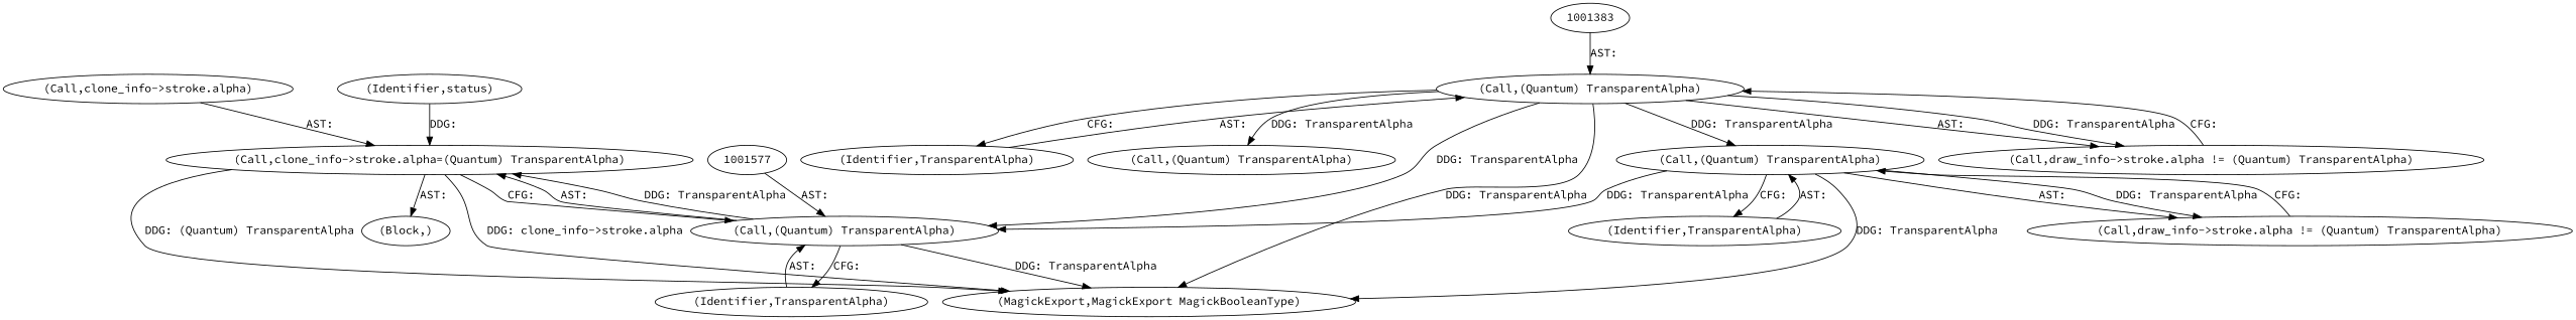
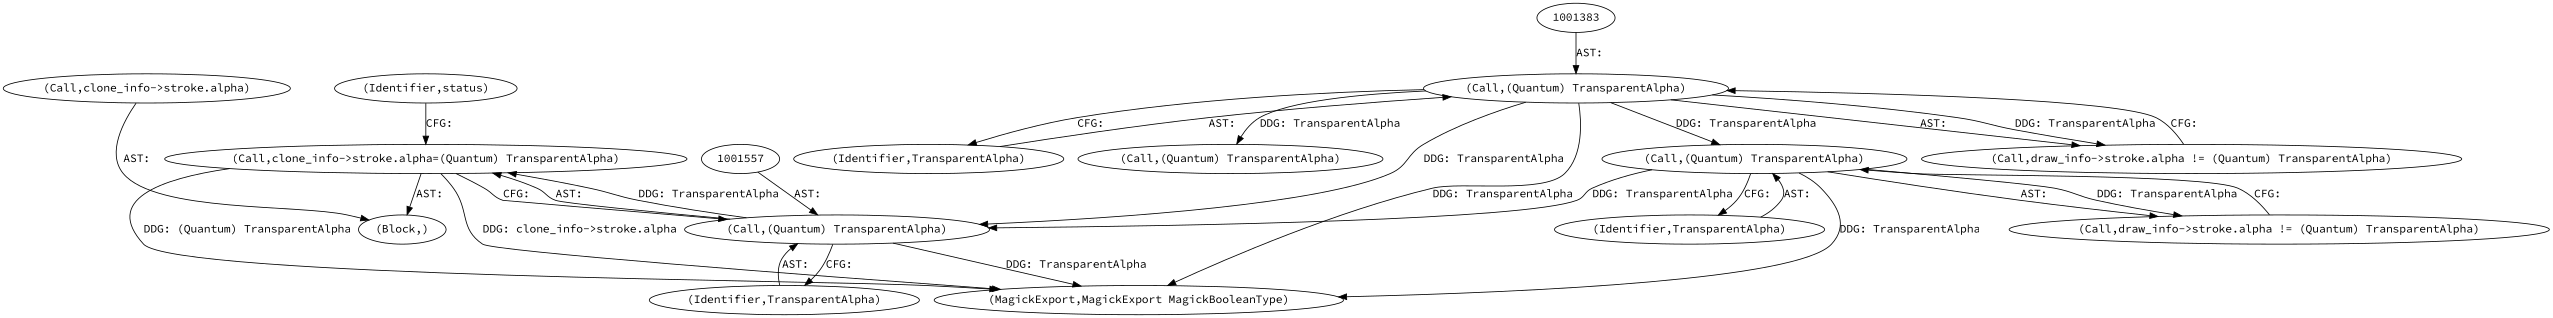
  digraph {
    fontname="Source Code Pro"
    node [fontname="Source Code Pro"]
    edge [fontname="Source Code Pro"]
    n1 [label="(Call,clone_info->stroke.alpha=(Quantum) TransparentAlpha)"]
    n2 [label="(Call,(Quantum) TransparentAlpha)"]
    n3 [label="(MagickExport,MagickExport MagickBooleanType)"]
    n4 [label="(Block,)"]
    n5 [label="(Identifier,TransparentAlpha)"]
    n6 [label="(Call,(Quantum) TransparentAlpha)"]
    n7 [label="(Call,(Quantum) TransparentAlpha)"]
    n8 [label="(Call,draw_info->stroke.alpha != (Quantum) TransparentAlpha)"]
    n9 [label="(Identifier,TransparentAlpha)"]
    n10 [label="(Call,(Quantum) TransparentAlpha)"]
    n11 [label="(Call,draw_info->stroke.alpha != (Quantum) TransparentAlpha)"]
    n12 [label="(Identifier,TransparentAlpha)"]
    n13 [label="(Call,clone_info->stroke.alpha)"]
    n14 [label="(Identifier,status)"]
-   1001577
+   1001577 [label=1001557]
    1001383
    n1 -> n2 [label="CFG: "]
    n1 -> n3 [label="DDG: (Quantum) TransparentAlpha"]
    n1 -> n3 [label="DDG: clone_info->stroke.alpha"]
    n1 -> n4 [label="AST: "]
    n2 -> n1 [label="AST: "]
    n2 -> n1 [label="DDG: TransparentAlpha"]
    n2 -> n3 [label="DDG: TransparentAlpha"]
    n2 -> n5 [label="CFG: "]
    n5 -> n2 [label="AST: "]
    n6 -> n2 [label="DDG: TransparentAlpha"]
    n6 -> n3 [label="DDG: TransparentAlpha"]
    n6 -> n7 [label="DDG: TransparentAlpha"]
    n6 -> n8 [label="AST: "]
    n6 -> n8 [label="DDG: TransparentAlpha"]
    n6 -> n9 [label="CFG: "]
    n6 -> n10 [label="DDG: TransparentAlpha"]
    n7 -> n2 [label="DDG: TransparentAlpha"]
    n7 -> n3 [label="DDG: TransparentAlpha"]
    n7 -> n11 [label="AST: "]
    n7 -> n11 [label="DDG: TransparentAlpha"]
    n7 -> n12 [label="CFG: "]
    n8 -> n6 [label="CFG: "]
    n9 -> n6 [label="AST: "]
    n11 -> n7 [label="CFG: "]
    n12 -> n7 [label="AST: "]
-   n13 -> n1 [label="AST: "]
-   n14 -> n1 [label="DDG: "]
+   n13 -> n4 [label="AST: "]
+   n14 -> n1 [label="CFG: "]
    1001577 -> n2 [label="AST: "]
    1001383 -> n6 [label="AST: "]
  }
